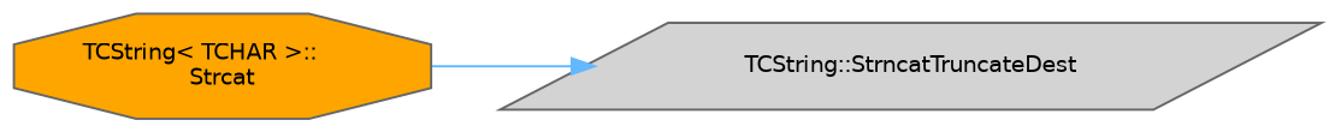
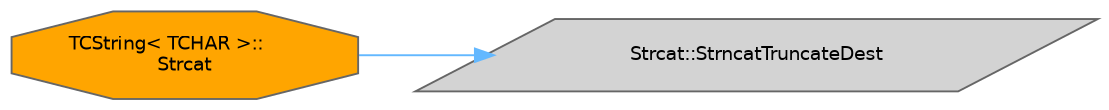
  digraph {
    rankdir=RL
    node [fontname=Helvetica fontsize=10 style=filled]
-   n1 [color=gray40 fillcolor=lightgrey fontcolor=black height=0.2 label="TCString::StrncatTruncateDest" shape=parallelogram width=0.4]
+   n1 [color=gray40 fillcolor=lightgrey fontcolor=black height=0.2 label="Strcat::StrncatTruncateDest" shape=parallelogram width=0.4]
    n2 [color=grey40 fillcolor=orange height=0.2 label="TCString\< TCHAR \>::\lStrcat" shape=octagon width=0.4]
    n1 -> n2 [color=steelblue1 dir=back fontname=Helvetica fontsize=10 labelfontname=Helvetica labelfontsize=10 style=solid]
  }
